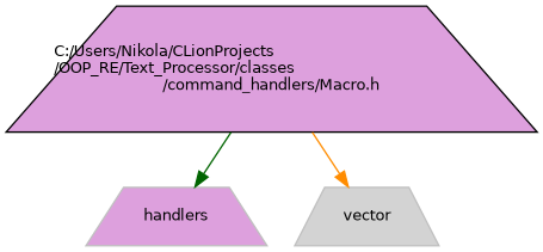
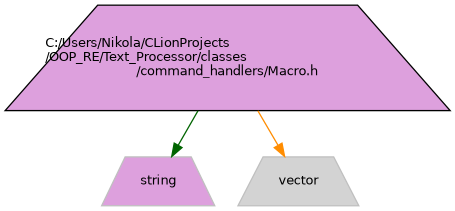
  digraph {
    node [color=grey75 fillcolor=plum fontname=Helvetica fontsize=10 shape=trapezium style=filled]
    edge [fontname=Helvetica fontsize=10 labelfontname=Helvetica labelfontsize=10 style=solid]
    n1 [color=black fontcolor=black height=0.2 label="C:/Users/Nikola/CLionProjects\l/OOP_RE/Text_Processor/classes\l/command_handlers/Macro.h" width=0.4]
-   n2 [height=0.2 label=handlers width=0.4]
+   n2 [height=0.2 label=string width=0.4]
    n3 [fillcolor=lightgrey height=0.2 label=vector width=0.4]
    n1 -> n2 [color=darkgreen]
    n1 -> n3 [color=darkorange]
  }
